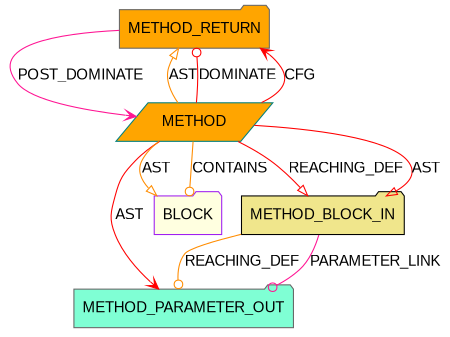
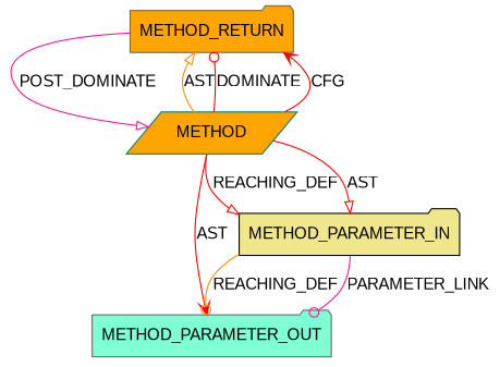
  digraph {
    fontname="Liberation Sans"
    node [CODE="<empty>" EVALUATION_STRATEGY=BY_VALUE ORDER=1 TYPE_FULL_NAME=ANY color=gray40 fillcolor=orange fontname="Liberation Sans" shape=folder style=filled]
    edge [arrowhead=onormal color=red fontname="Liberation Sans"]
    n1 [CODE=RET ORDER=2 label=METHOD_RETURN]
    n2 [AST_PARENT_FULL_NAME="<global>" AST_PARENT_TYPE=NAMESPACE_BLOCK FILENAME="<empty>" FULL_NAME=EC_KEY_get0_group IS_EXTERNAL=true NAME=EC_KEY_get0_group ORDER=0 color=teal label=METHOD shape=parallelogram EVALUATION_STRATEGY="" TYPE_FULL_NAME=""]
    n3 [CODE=p1 INDEX=1 IS_VARIADIC=false NAME=p1 fillcolor=aquamarine label=METHOD_PARAMETER_OUT]
-   n4 [ARGUMENT_INDEX=1 color=purple fillcolor=lightyellow label=BLOCK EVALUATION_STRATEGY=""]
-   n5 [CODE=p1 INDEX=1 IS_VARIADIC=false NAME=p1 color=black fillcolor=khaki label=METHOD_BLOCK_IN]
-   n1 -> n2 [arrowhead=vee color=deeppink label=POST_DOMINATE]
+   n5 [CODE=p1 INDEX=1 IS_VARIADIC=false NAME=p1 color=black fillcolor=khaki label=METHOD_PARAMETER_IN]
+   n1 -> n2 [color=deeppink label=POST_DOMINATE]
    n2 -> n1 [color=darkorange label=AST]
    n2 -> n1 [arrowhead=odot label=DOMINATE]
    n2 -> n1 [arrowhead=vee label=CFG]
    n2 -> n3 [arrowhead=vee label=AST]
-   n2 -> n4 [color=darkorange label=AST]
-   n2 -> n4 [arrowhead=odot color=darkorange label=CONTAINS]
    n2 -> n5 [label=REACHING_DEF]
    n2 -> n5 [label=AST]
    n5 -> n3 [VARIABLE=p1 arrowhead=odot color=darkorange label=REACHING_DEF]
    n5 -> n3 [arrowhead=odot color=deeppink label=PARAMETER_LINK]
  }
